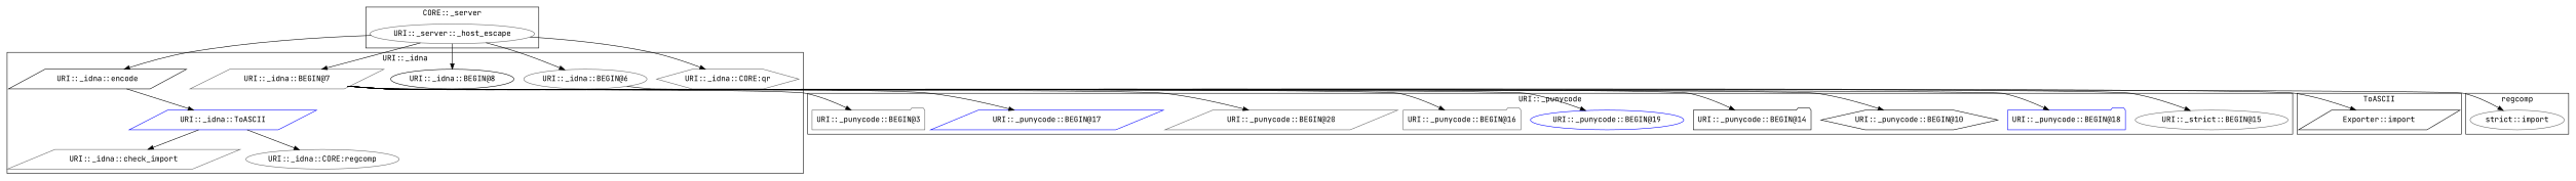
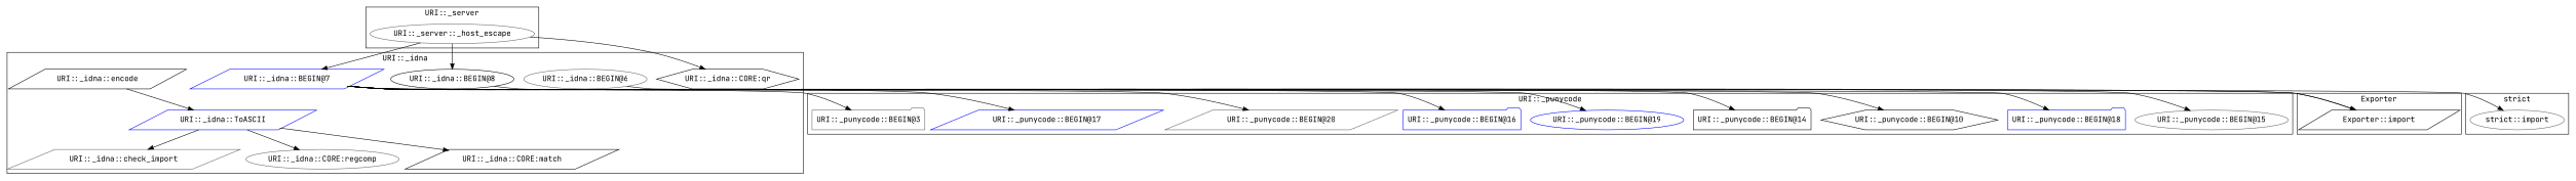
  digraph {
    fontname="JetBrains Mono"
    node [color=gray40 fontname="JetBrains Mono" shape=parallelogram]
    edge [fontname="JetBrains Mono"]
-   "URI::_punycode::BEGIN@15" [shape=ellipse label="URI::_strict::BEGIN@15"]
+   "URI::_punycode::BEGIN@15" [shape=ellipse]
    "URI::_punycode::BEGIN@18" [color=blue shape=folder]
    "URI::_punycode::BEGIN@10" [color=black shape=hexagon]
    "URI::_punycode::BEGIN@14" [color=black shape=folder]
    "URI::_punycode::BEGIN@19" [color=blue shape=ellipse]
-   "URI::_punycode::BEGIN@16" [shape=folder]
+   "URI::_punycode::BEGIN@16" [color=blue shape=folder]
    "URI::_punycode::BEGIN@20"
    "URI::_punycode::BEGIN@17" [color=blue]
    "URI::_punycode::BEGIN@3" [shape=folder]
    "URI::_server::_host_escape" [shape=ellipse]
    "strict::import" [shape=ellipse]
-   "URI::_idna::CORE:qr" [shape=hexagon]
+   "URI::_idna::CORE:qr" [color=black shape=hexagon]
    n13 [label="URI::_idna::check_import"]
    "URI::_idna::ToASCII" [color=blue]
-   "URI::_idna::BEGIN@7"
+   "URI::_idna::BEGIN@7" [color=blue]
    "URI::_idna::BEGIN@6" [shape=ellipse]
    "URI::_idna::CORE:regcomp" [shape=ellipse]
    "URI::_idna::encode" [color=black]
    "URI::_idna::BEGIN@8" [color=black shape=ellipse]
+   "URI::_idna::CORE:match" [color=black]
    "Exporter::import" [color=black]
    subgraph cluster_1 {
      label="URI::_punycode"
      "URI::_punycode::BEGIN@15"
      "URI::_punycode::BEGIN@18"
      "URI::_punycode::BEGIN@10"
      "URI::_punycode::BEGIN@14"
      "URI::_punycode::BEGIN@19"
      "URI::_punycode::BEGIN@16"
      "URI::_punycode::BEGIN@20"
      "URI::_punycode::BEGIN@17"
      "URI::_punycode::BEGIN@3"
    }
    subgraph cluster_2 {
-     label="CORE::_server"
+     label="URI::_server"
      "URI::_server::_host_escape"
    }
    subgraph cluster_3 {
-     label=regcomp
+     label="strict"
      "strict::import"
    }
    subgraph cluster_4 {
      label="URI::_idna"
      "URI::_idna::CORE:qr"
      n13
      "URI::_idna::ToASCII"
      "URI::_idna::BEGIN@7"
      "URI::_idna::BEGIN@6"
      "URI::_idna::CORE:regcomp"
      "URI::_idna::encode"
      "URI::_idna::BEGIN@8"
+     "URI::_idna::CORE:match"
    }
    subgraph cluster_5 {
-     label=ToASCII
+     label=Exporter
      "Exporter::import"
    }
    "URI::_server::_host_escape" -> "URI::_idna::CORE:qr"
    "URI::_server::_host_escape" -> "URI::_idna::BEGIN@7"
-   "URI::_server::_host_escape" -> "URI::_idna::BEGIN@6"
-   "URI::_server::_host_escape" -> "URI::_idna::encode"
    "URI::_server::_host_escape" -> "URI::_idna::BEGIN@8"
    "URI::_idna::ToASCII" -> n13
    "URI::_idna::ToASCII" -> "URI::_idna::CORE:regcomp"
+   "URI::_idna::ToASCII" -> "URI::_idna::CORE:match"
    "URI::_idna::BEGIN@7" -> "URI::_punycode::BEGIN@15"
    "URI::_idna::BEGIN@7" -> "URI::_punycode::BEGIN@18"
    "URI::_idna::BEGIN@7" -> "URI::_punycode::BEGIN@10"
    "URI::_idna::BEGIN@7" -> "URI::_punycode::BEGIN@14"
    "URI::_idna::BEGIN@7" -> "URI::_punycode::BEGIN@19"
    "URI::_idna::BEGIN@7" -> "URI::_punycode::BEGIN@16"
    "URI::_idna::BEGIN@7" -> "URI::_punycode::BEGIN@20"
    "URI::_idna::BEGIN@7" -> "URI::_punycode::BEGIN@17"
    "URI::_idna::BEGIN@7" -> "URI::_punycode::BEGIN@3"
    "URI::_idna::BEGIN@7" -> "Exporter::import"
    "URI::_idna::BEGIN@6" -> "strict::import"
    "URI::_idna::encode" -> "URI::_idna::ToASCII"
+   "URI::_idna::BEGIN@8" -> "Exporter::import"
  }
